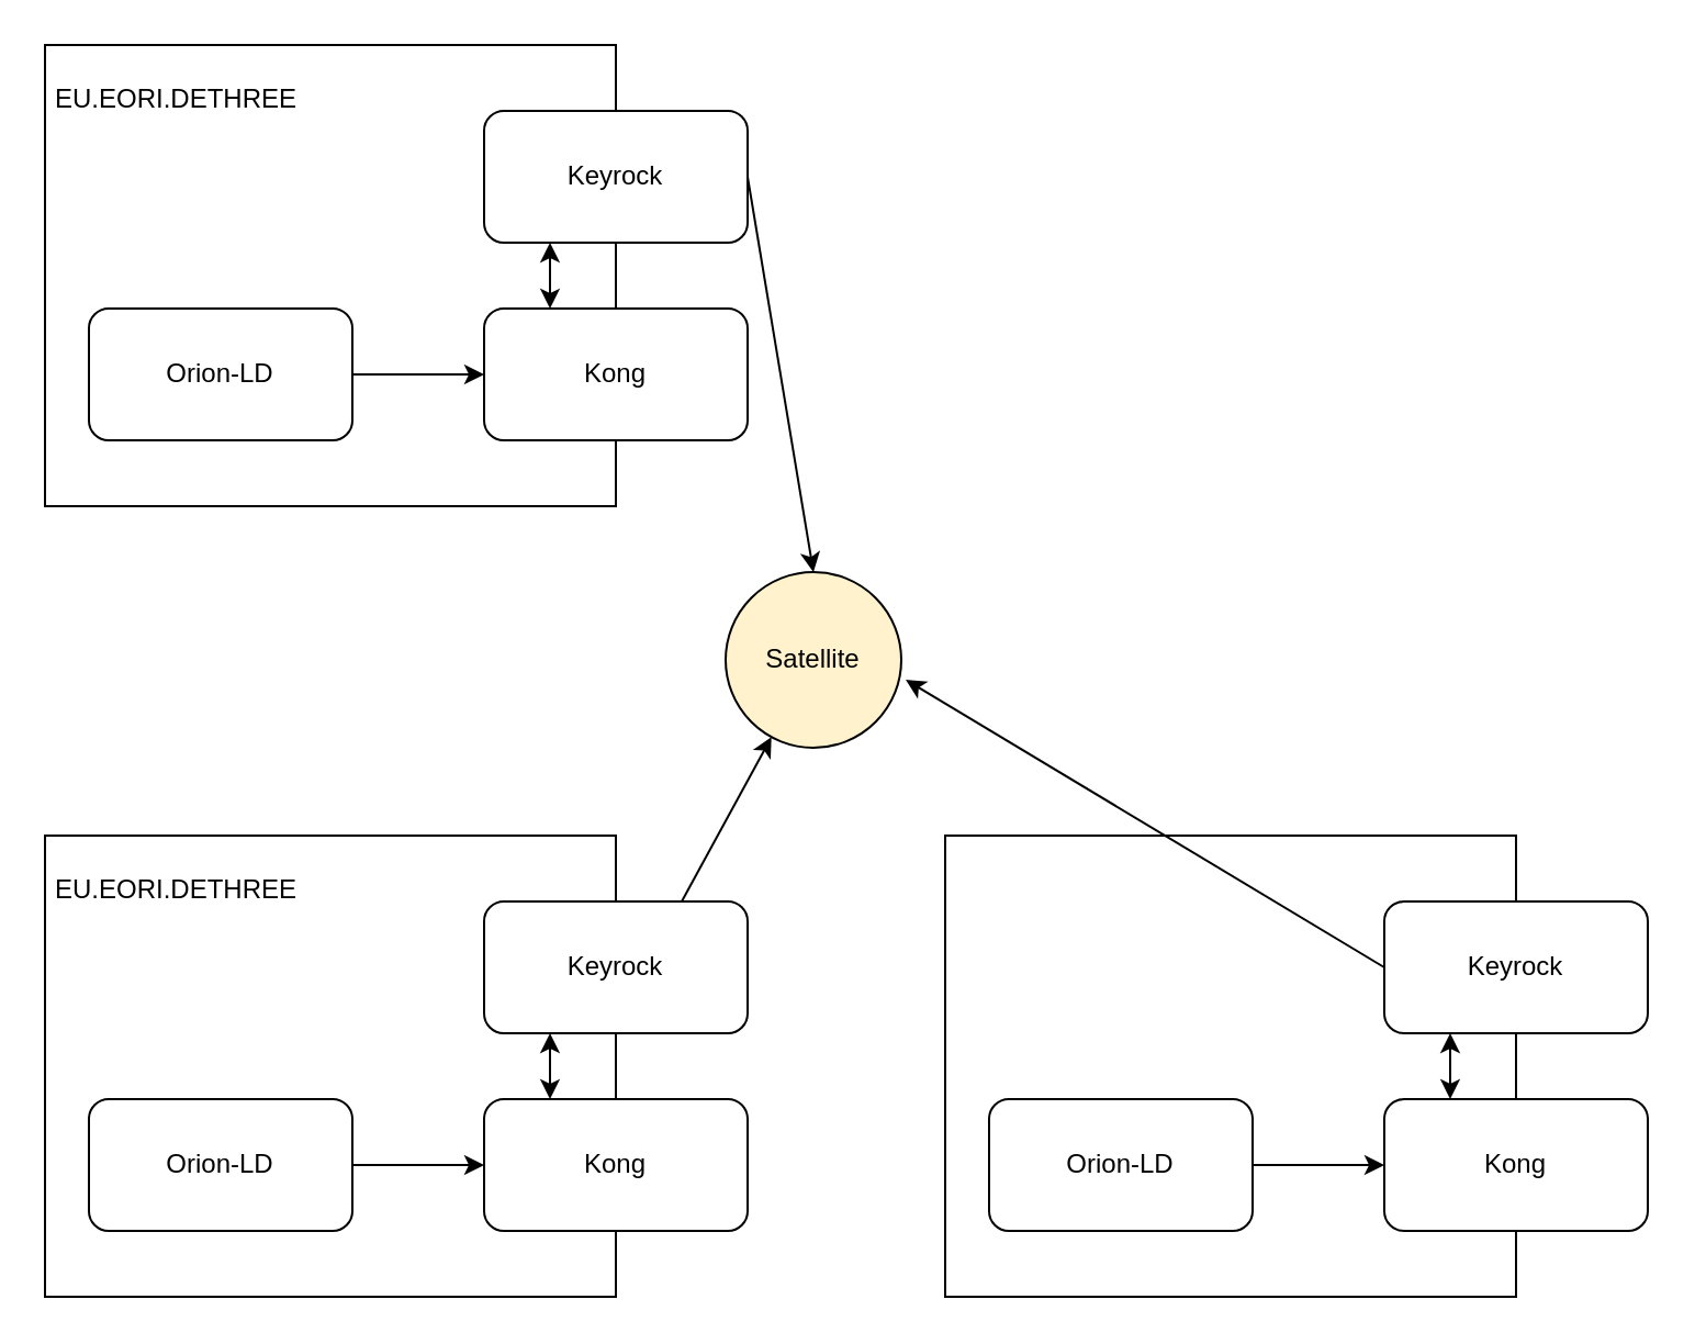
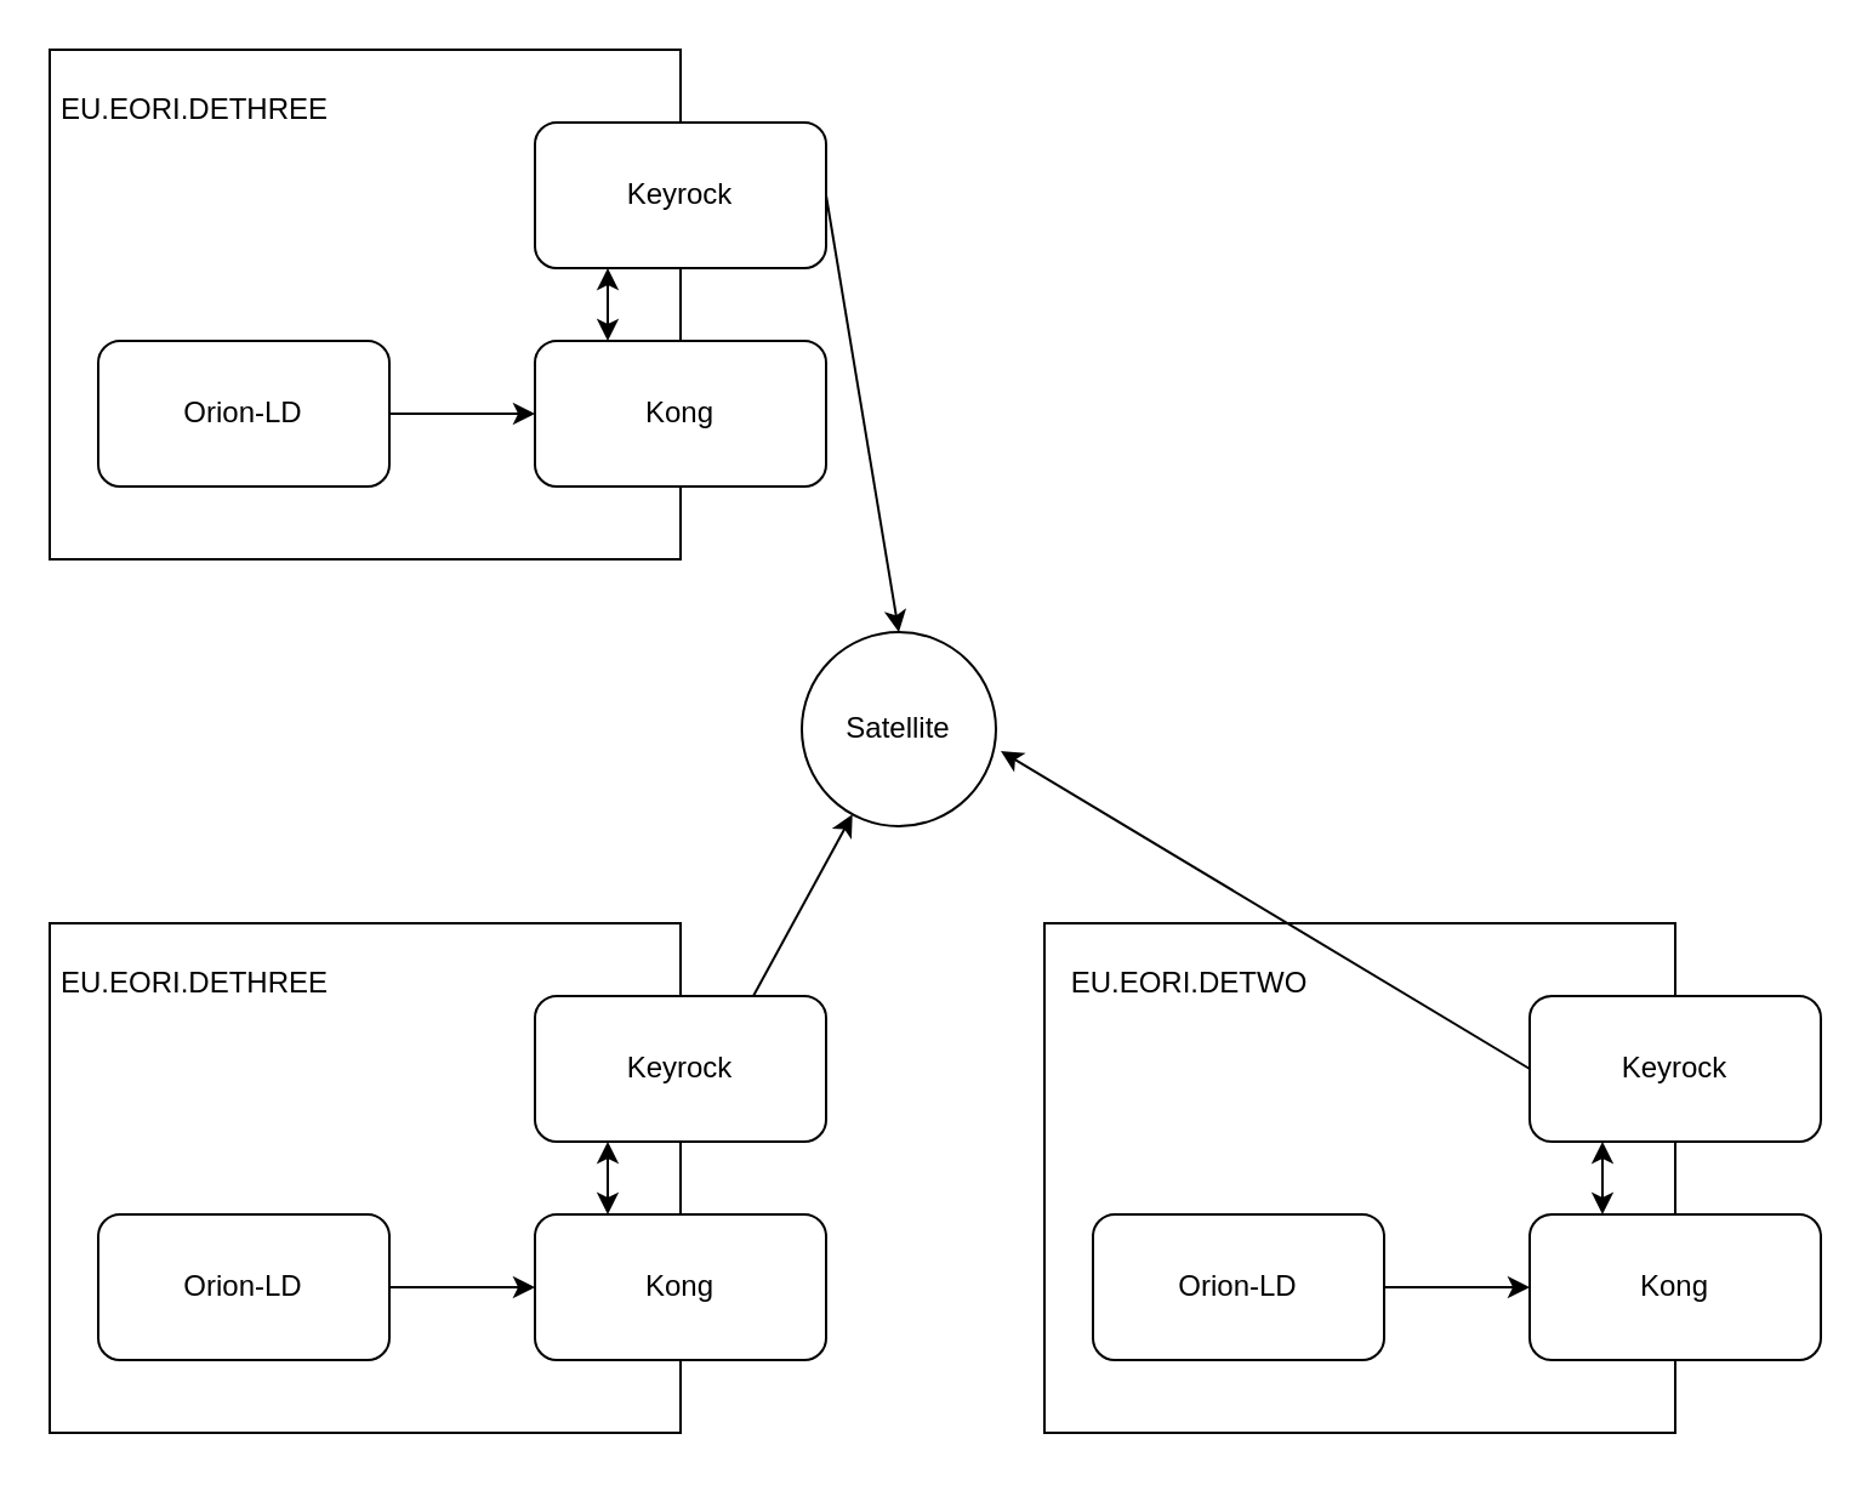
  <mxCell id="0" />
  <mxCell id="1" parent="0" />
- <mxCell id="2" value="Satellite" style="ellipse;whiteSpace=wrap;html=1;aspect=fixed;fillColor=#fff2cc;" vertex="1" parent="1"><mxGeometry x="330" y="260" width="80" height="80" as="geometry" /></mxCell>
+ <mxCell id="2" value="Satellite" style="ellipse;whiteSpace=wrap;html=1;aspect=fixed;" vertex="1" parent="1"><mxGeometry x="330" y="260" width="80" height="80" as="geometry" /></mxCell>
  <mxCell id="3" value="" style="endArrow=classic;html=1;rounded=0;exitX=1;exitY=0.5;exitDx=0;exitDy=0;entryX=0.5;entryY=0;entryDx=0;entryDy=0;" edge="1" parent="1" source="14" target="2"><mxGeometry width="50" height="50" relative="1" as="geometry"><mxPoint x="140" y="420" as="sourcePoint" /><mxPoint x="230" y="310" as="targetPoint" /><Array as="points" /></mxGeometry></mxCell>
  <mxCell id="4" value="" style="group" vertex="1" connectable="0" parent="1"><mxGeometry x="430" y="380" width="320" height="210" as="geometry" /></mxCell>
  <mxCell id="5" value="" style="rounded=0;whiteSpace=wrap;html=1;" vertex="1" parent="4"><mxGeometry width="260" height="210" as="geometry" /></mxCell>
  <mxCell id="6" value="Keyrock" style="rounded=1;whiteSpace=wrap;html=1;" vertex="1" parent="4"><mxGeometry x="200" y="30" width="120" height="60" as="geometry" /></mxCell>
  <mxCell id="7" value="Orion-LD" style="rounded=1;whiteSpace=wrap;html=1;" vertex="1" parent="4"><mxGeometry x="20" y="120" width="120" height="60" as="geometry" /></mxCell>
  <mxCell id="8" value="Kong" style="rounded=1;whiteSpace=wrap;html=1;" vertex="1" parent="4"><mxGeometry x="200" y="120" width="120" height="60" as="geometry" /></mxCell>
+ <mxCell id="9" value="EU.EORI.DETWO" style="text;html=1;strokeColor=none;fillColor=none;align=center;verticalAlign=middle;whiteSpace=wrap;rounded=0;" vertex="1" parent="4"><mxGeometry x="30" y="10" width="60" height="30" as="geometry" /></mxCell>
  <mxCell id="10" value="" style="endArrow=classic;startArrow=classic;html=1;rounded=0;exitX=0.25;exitY=0;exitDx=0;exitDy=0;" edge="1" parent="4" source="8"><mxGeometry width="50" height="50" relative="1" as="geometry"><mxPoint x="170" y="140" as="sourcePoint" /><mxPoint x="230" y="90" as="targetPoint" /></mxGeometry></mxCell>
  <mxCell id="11" value="" style="endArrow=classic;html=1;rounded=0;exitX=1;exitY=0.5;exitDx=0;exitDy=0;entryX=0;entryY=0.5;entryDx=0;entryDy=0;" edge="1" parent="4" source="7" target="8"><mxGeometry width="50" height="50" relative="1" as="geometry"><mxPoint x="130" y="300" as="sourcePoint" /><mxPoint x="180" y="250" as="targetPoint" /></mxGeometry></mxCell>
  <mxCell id="12" value="" style="group" vertex="1" connectable="0" parent="1"><mxGeometry x="20" width="320" height="210" as="geometry" y="20" /></mxCell>
  <mxCell id="13" value="" style="rounded=0;whiteSpace=wrap;html=1;" vertex="1" parent="12"><mxGeometry width="260" height="210" as="geometry" /></mxCell>
  <mxCell id="14" value="Keyrock" style="rounded=1;whiteSpace=wrap;html=1;" vertex="1" parent="12"><mxGeometry x="200" y="30" width="120" height="60" as="geometry" /></mxCell>
  <mxCell id="15" value="Orion-LD" style="rounded=1;whiteSpace=wrap;html=1;" vertex="1" parent="12"><mxGeometry x="20" y="120" width="120" height="60" as="geometry" /></mxCell>
  <mxCell id="16" value="Kong" style="rounded=1;whiteSpace=wrap;html=1;" vertex="1" parent="12"><mxGeometry x="200" y="120" width="120" height="60" as="geometry" /></mxCell>
  <mxCell id="17" value="EU.EORI.DETHREE" style="text;html=1;strokeColor=none;fillColor=none;align=center;verticalAlign=middle;whiteSpace=wrap;rounded=0;" vertex="1" parent="12"><mxGeometry x="30" y="10" width="60" height="30" as="geometry" /></mxCell>
  <mxCell id="18" value="" style="endArrow=classic;startArrow=classic;html=1;rounded=0;exitX=0.25;exitY=0;exitDx=0;exitDy=0;" edge="1" parent="12" source="16"><mxGeometry width="50" height="50" relative="1" as="geometry"><mxPoint x="170" y="140" as="sourcePoint" /><mxPoint x="230" y="90" as="targetPoint" /></mxGeometry></mxCell>
  <mxCell id="19" value="" style="endArrow=classic;html=1;rounded=0;exitX=1;exitY=0.5;exitDx=0;exitDy=0;entryX=0;entryY=0.5;entryDx=0;entryDy=0;" edge="1" parent="12" source="15" target="16"><mxGeometry width="50" height="50" relative="1" as="geometry"><mxPoint x="130" y="300" as="sourcePoint" /><mxPoint x="180" y="250" as="targetPoint" /></mxGeometry></mxCell>
  <mxCell id="20" value="" style="endArrow=classic;html=1;rounded=0;exitX=0;exitY=0.5;exitDx=0;exitDy=0;entryX=1.025;entryY=0.613;entryDx=0;entryDy=0;entryPerimeter=0;" edge="1" parent="1" source="6" target="2"><mxGeometry width="50" height="50" relative="1" as="geometry"><mxPoint x="560" y="360" as="sourcePoint" /><mxPoint x="400" y="320" as="targetPoint" /></mxGeometry></mxCell>
  <mxCell id="21" value="" style="group" vertex="1" connectable="0" parent="1"><mxGeometry x="20" y="380" width="320" height="210" as="geometry" /></mxCell>
  <mxCell id="22" value="" style="rounded=0;whiteSpace=wrap;html=1;" vertex="1" parent="21"><mxGeometry width="260" height="210" as="geometry" /></mxCell>
  <mxCell id="23" value="Keyrock" style="rounded=1;whiteSpace=wrap;html=1;" vertex="1" parent="21"><mxGeometry x="200" y="30" width="120" height="60" as="geometry" /></mxCell>
  <mxCell id="24" value="Orion-LD" style="rounded=1;whiteSpace=wrap;html=1;" vertex="1" parent="21"><mxGeometry x="20" y="120" width="120" height="60" as="geometry" /></mxCell>
  <mxCell id="25" value="Kong" style="rounded=1;whiteSpace=wrap;html=1;" vertex="1" parent="21"><mxGeometry x="200" y="120" width="120" height="60" as="geometry" /></mxCell>
  <mxCell id="26" value="EU.EORI.DETHREE" style="text;html=1;strokeColor=none;fillColor=none;align=center;verticalAlign=middle;whiteSpace=wrap;rounded=0;" vertex="1" parent="21"><mxGeometry x="30" y="10" width="60" height="30" as="geometry" /></mxCell>
  <mxCell id="27" value="" style="endArrow=classic;startArrow=classic;html=1;rounded=0;exitX=0.25;exitY=0;exitDx=0;exitDy=0;" edge="1" parent="21" source="25"><mxGeometry width="50" height="50" relative="1" as="geometry"><mxPoint x="170" y="140" as="sourcePoint" /><mxPoint x="230" y="90" as="targetPoint" /></mxGeometry></mxCell>
  <mxCell id="28" value="" style="endArrow=classic;html=1;rounded=0;exitX=1;exitY=0.5;exitDx=0;exitDy=0;entryX=0;entryY=0.5;entryDx=0;entryDy=0;" edge="1" parent="21" source="24" target="25"><mxGeometry width="50" height="50" relative="1" as="geometry"><mxPoint x="130" y="300" as="sourcePoint" /><mxPoint x="180" y="250" as="targetPoint" /></mxGeometry></mxCell>
  <mxCell id="29" value="" style="endArrow=classic;html=1;rounded=0;exitX=0.75;exitY=0;exitDx=0;exitDy=0;" edge="1" parent="1" source="23" target="2"><mxGeometry width="50" height="50" relative="1" as="geometry"><mxPoint x="140" y="320" as="sourcePoint" /><mxPoint x="190" y="270" as="targetPoint" /></mxGeometry></mxCell>
